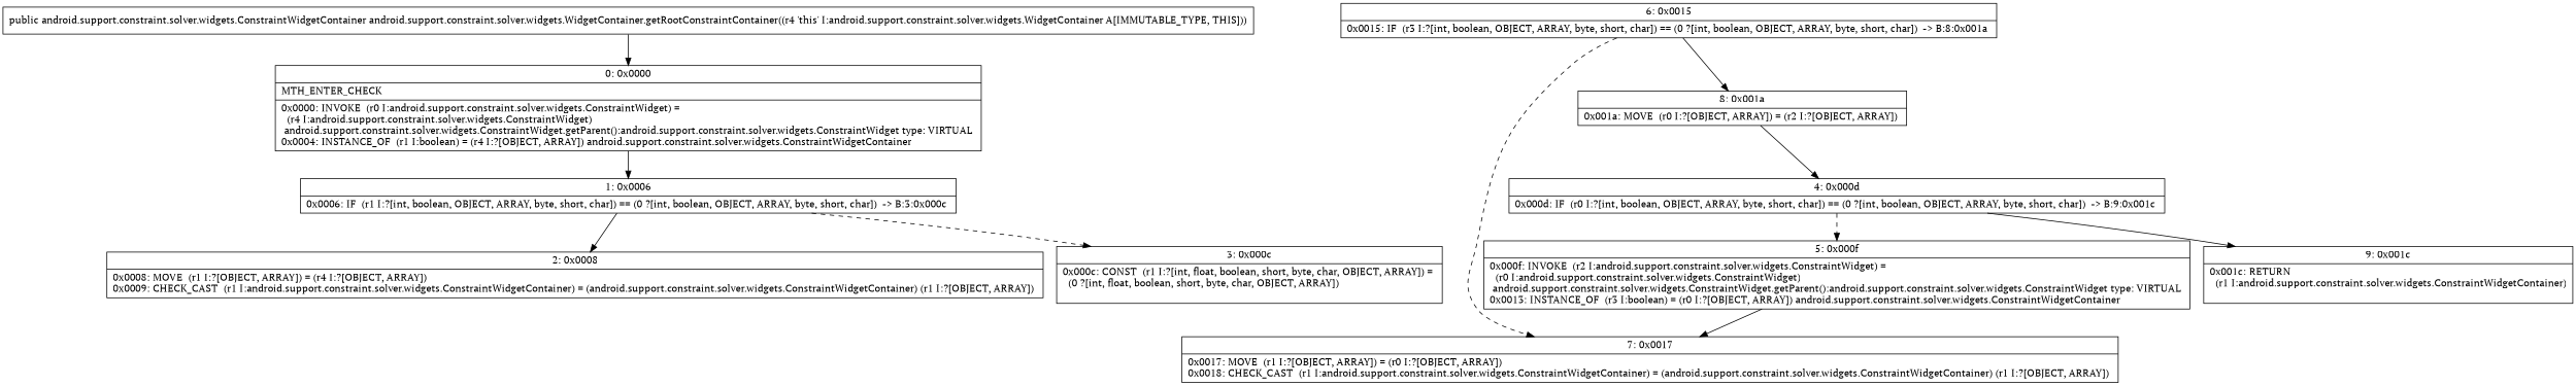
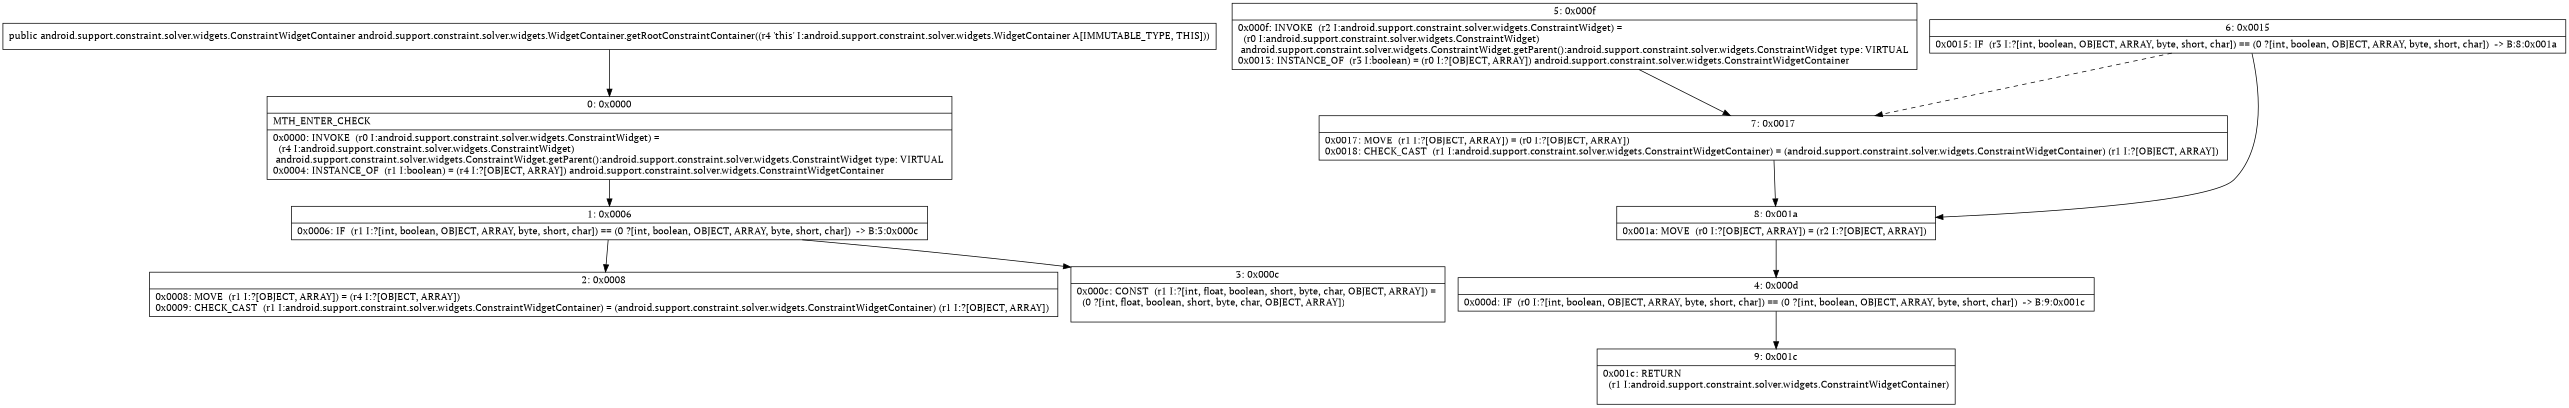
  digraph {
    fontname="PT Serif"
    node [fontname="PT Serif" shape=record]
    edge [fontname="PT Serif"]
    n1 [label="{0\:\ 0x0000|MTH_ENTER_CHECK\l|0x0000: INVOKE  (r0 I:android.support.constraint.solver.widgets.ConstraintWidget) = \l  (r4 I:android.support.constraint.solver.widgets.ConstraintWidget)\l android.support.constraint.solver.widgets.ConstraintWidget.getParent():android.support.constraint.solver.widgets.ConstraintWidget type: VIRTUAL \l0x0004: INSTANCE_OF  (r1 I:boolean) = (r4 I:?[OBJECT, ARRAY]) android.support.constraint.solver.widgets.ConstraintWidgetContainer \l}"]
    n2 [label="{1\:\ 0x0006|0x0006: IF  (r1 I:?[int, boolean, OBJECT, ARRAY, byte, short, char]) == (0 ?[int, boolean, OBJECT, ARRAY, byte, short, char])  \-\> B:3:0x000c \l}"]
    n3 [label="{2\:\ 0x0008|0x0008: MOVE  (r1 I:?[OBJECT, ARRAY]) = (r4 I:?[OBJECT, ARRAY]) \l0x0009: CHECK_CAST  (r1 I:android.support.constraint.solver.widgets.ConstraintWidgetContainer) = (android.support.constraint.solver.widgets.ConstraintWidgetContainer) (r1 I:?[OBJECT, ARRAY]) \l}"]
    n4 [label="{3\:\ 0x000c|0x000c: CONST  (r1 I:?[int, float, boolean, short, byte, char, OBJECT, ARRAY]) = \l  (0 ?[int, float, boolean, short, byte, char, OBJECT, ARRAY])\l \l}"]
    n5 [label="{4\:\ 0x000d|0x000d: IF  (r0 I:?[int, boolean, OBJECT, ARRAY, byte, short, char]) == (0 ?[int, boolean, OBJECT, ARRAY, byte, short, char])  \-\> B:9:0x001c \l}"]
    n6 [label="{5\:\ 0x000f|0x000f: INVOKE  (r2 I:android.support.constraint.solver.widgets.ConstraintWidget) = \l  (r0 I:android.support.constraint.solver.widgets.ConstraintWidget)\l android.support.constraint.solver.widgets.ConstraintWidget.getParent():android.support.constraint.solver.widgets.ConstraintWidget type: VIRTUAL \l0x0013: INSTANCE_OF  (r3 I:boolean) = (r0 I:?[OBJECT, ARRAY]) android.support.constraint.solver.widgets.ConstraintWidgetContainer \l}"]
    n7 [label="{9\:\ 0x001c|0x001c: RETURN  \l  (r1 I:android.support.constraint.solver.widgets.ConstraintWidgetContainer)\l \l}"]
    n8 [label="{7\:\ 0x0017|0x0017: MOVE  (r1 I:?[OBJECT, ARRAY]) = (r0 I:?[OBJECT, ARRAY]) \l0x0018: CHECK_CAST  (r1 I:android.support.constraint.solver.widgets.ConstraintWidgetContainer) = (android.support.constraint.solver.widgets.ConstraintWidgetContainer) (r1 I:?[OBJECT, ARRAY]) \l}"]
    n9 [label="{6\:\ 0x0015|0x0015: IF  (r3 I:?[int, boolean, OBJECT, ARRAY, byte, short, char]) == (0 ?[int, boolean, OBJECT, ARRAY, byte, short, char])  \-\> B:8:0x001a \l}"]
    n10 [label="{8\:\ 0x001a|0x001a: MOVE  (r0 I:?[OBJECT, ARRAY]) = (r2 I:?[OBJECT, ARRAY]) \l}"]
    n11 [label="{public android.support.constraint.solver.widgets.ConstraintWidgetContainer android.support.constraint.solver.widgets.WidgetContainer.getRootConstraintContainer((r4 'this' I:android.support.constraint.solver.widgets.WidgetContainer A[IMMUTABLE_TYPE, THIS])) }"]
    n1 -> n2
    n2 -> n3 [style=solid]
-   n2 -> n4 [style=dashed]
-   n5 -> n6 [style=dashed]
+   n2 -> n4
    n5 -> n7
    n6 -> n8
+   n8 -> n10
    n9 -> n8 [style=dashed]
    n9 -> n10
    n10 -> n5
    n11 -> n1
  }
